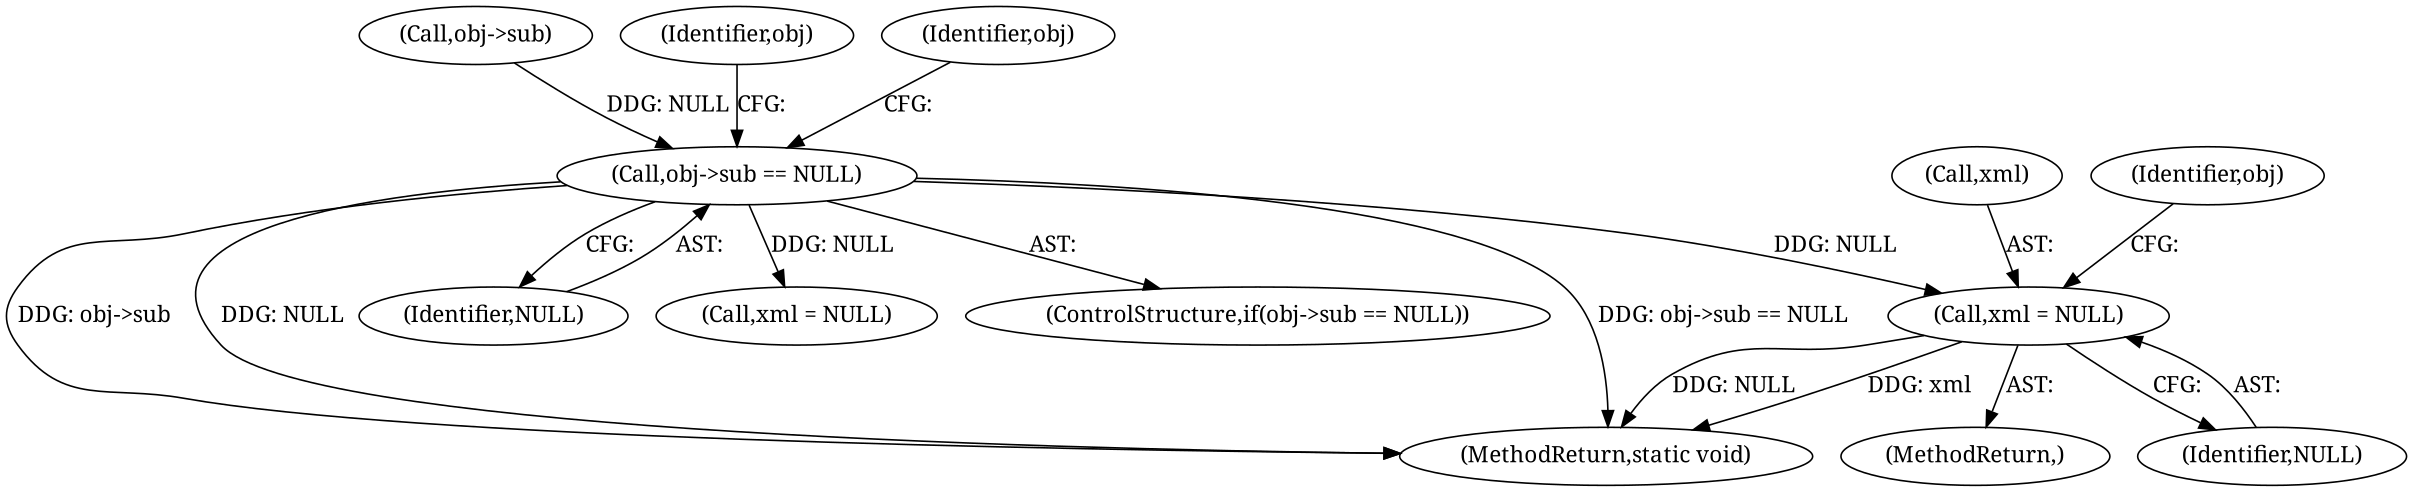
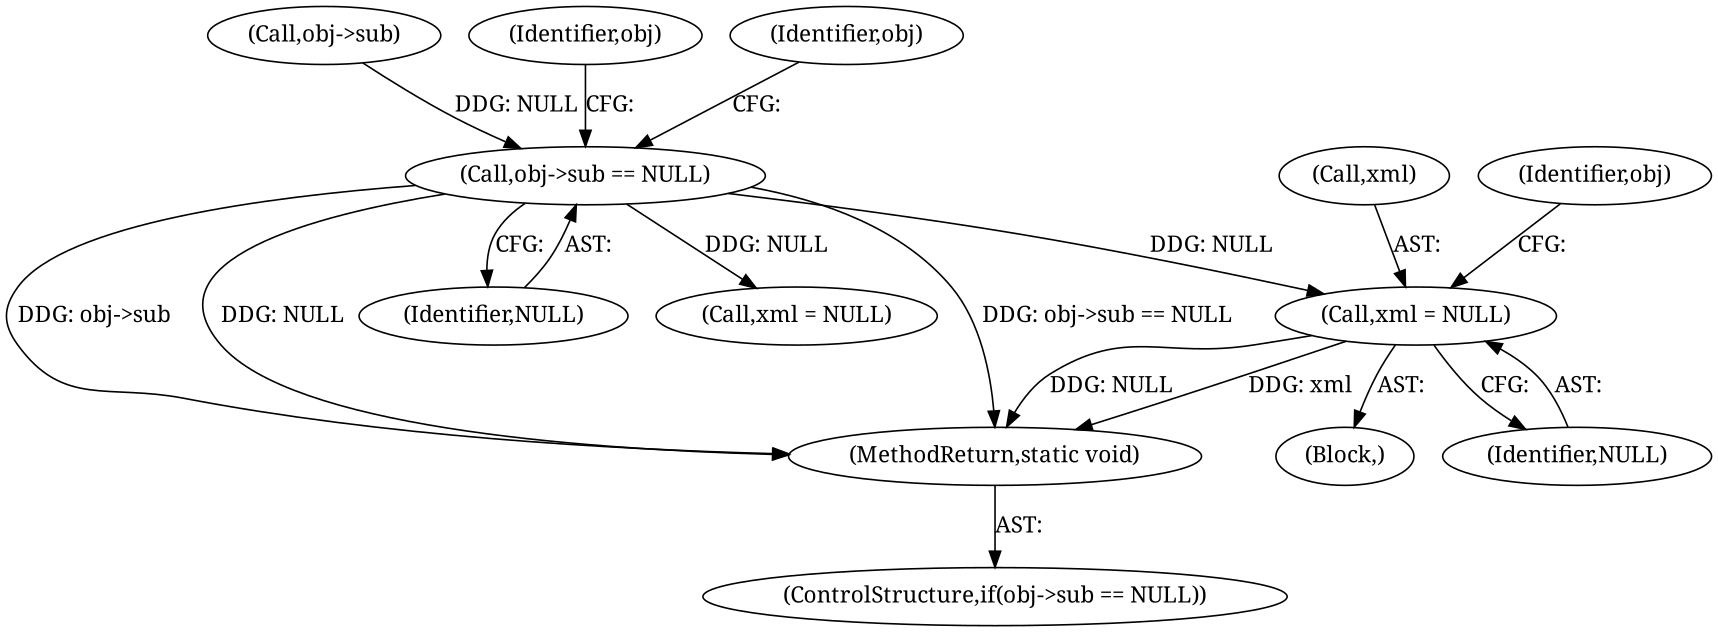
  digraph {
    fontname="Noto Serif"
    node [fontname="Noto Serif"]
    edge [fontname="Noto Serif"]
    n1 [label="(Call,xml = NULL)"]
-   n2 [label="(MethodReturn,)"]
+   n2 [label="(Block,)"]
    n3 [label="(MethodReturn,static void)"]
    n4 [label="(Identifier,NULL)"]
    n5 [label="(Call,obj->sub == NULL)"]
    n6 [label="(Identifier,NULL)"]
    n7 [label="(Call,xml = NULL)"]
    n8 [label="(ControlStructure,if(obj->sub == NULL))"]
    n9 [label="(Call,xml)"]
    n10 [label="(Call,obj->sub)"]
    n11 [label="(Identifier,obj)"]
    n12 [label="(Identifier,obj)"]
    n13 [label="(Identifier,obj)"]
    n1 -> n2 [label="AST: "]
    n1 -> n3 [label="DDG: NULL"]
    n1 -> n3 [label="DDG: xml"]
    n1 -> n4 [label="CFG: "]
    n4 -> n1 [label="AST: "]
    n5 -> n1 [label="DDG: NULL"]
    n5 -> n3 [label="DDG: obj->sub == NULL"]
    n5 -> n3 [label="DDG: obj->sub"]
    n5 -> n3 [label="DDG: NULL"]
    n5 -> n6 [label="CFG: "]
    n5 -> n7 [label="DDG: NULL"]
-   n5 -> n8 [label="AST: "]
+   n3 -> n8 [label="AST: "]
    n6 -> n5 [label="AST: "]
    n9 -> n1 [label="AST: "]
    n10 -> n5 [label="DDG: NULL"]
    n11 -> n5 [label="CFG: "]
    n12 -> n5 [label="CFG: "]
    n13 -> n1 [label="CFG: "]
  }
